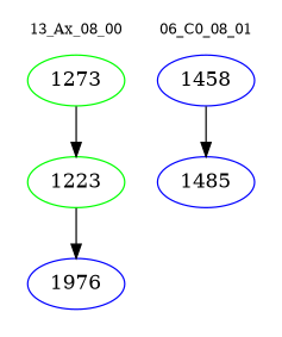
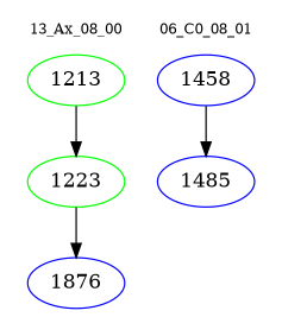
  digraph {
    node [color=blue]
    edge [color=black]
-   n1 [color=green label=1273]
+   n1 [color=green label=1213]
    n2 [color=green label=1223]
-   n3 [label=1976]
+   n3 [label=1876]
    n4 [label=1458]
    n5 [label=1485]
    subgraph cluster_1 {
      color=white
      fontsize=10
      label="13_Ax_08_00"
      n1
      n2
      n3
    }
    subgraph cluster_2 {
      color=white
      fontsize=10
      label="06_C0_08_01"
      n4
      n5
    }
    n1 -> n2
    n2 -> n3
    n4 -> n5
  }
